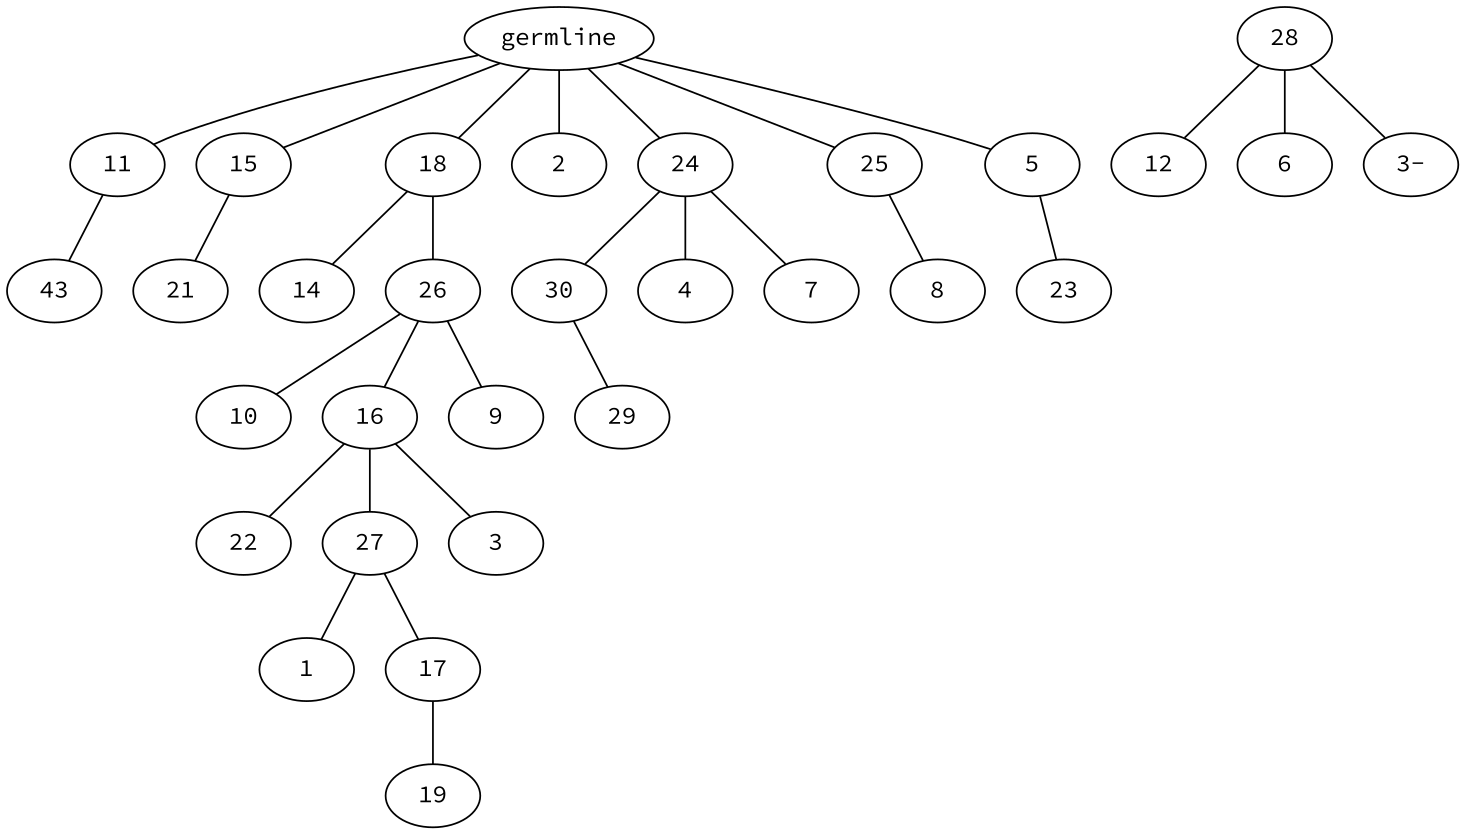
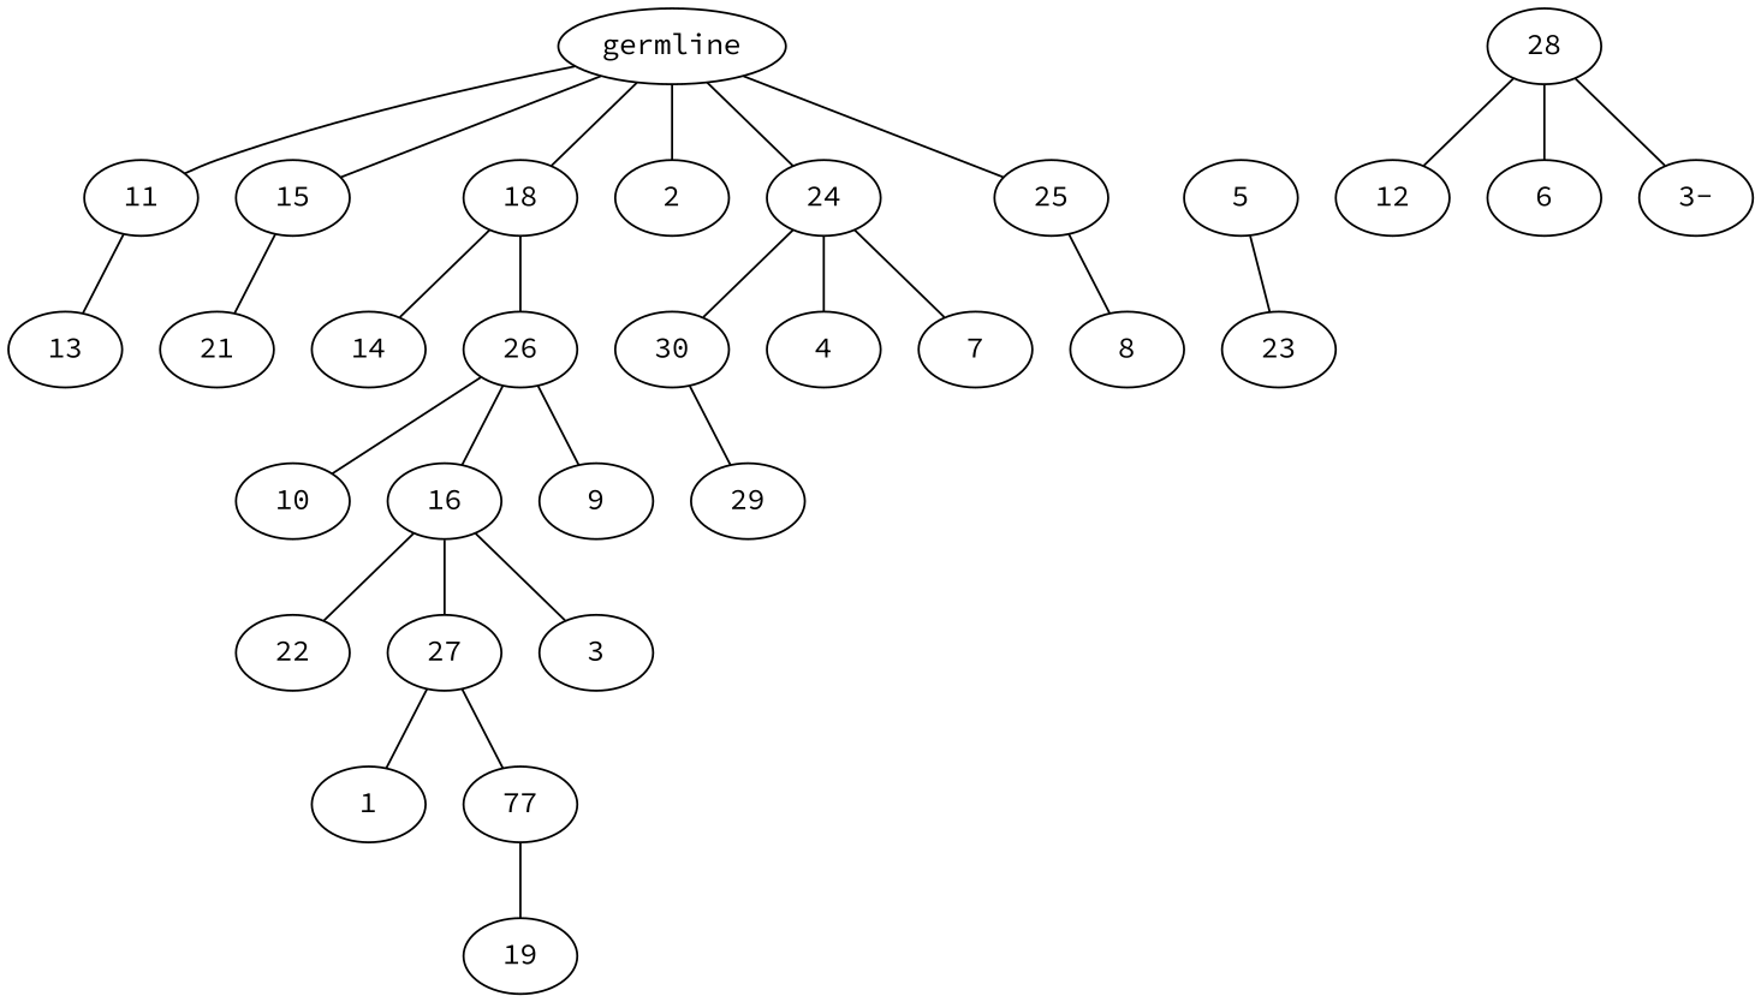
  graph {
    fontname="Source Code Pro"
    node [fontname="Source Code Pro"]
    edge [fontname="Source Code Pro"]
    n1 [label=germline]
    n2 [label=11]
    n3 [label=15]
    n4 [label=18]
    n5 [label=2]
    n6 [label=24]
    n7 [label=25]
    n8 [label=5]
-   n9 [label=43]
+   n9 [label=13]
    n10 [label=21]
    n11 [label=14]
    n12 [label=26]
    n13 [label=30]
    n14 [label=4]
    n15 [label=7]
    n16 [label=8]
    n17 [label=23]
    n18 [label=10]
    n19 [label=16]
    n20 [label=9]
    n21 [label=22]
    n22 [label=27]
    n23 [label=3]
    n24 [label=1]
-   n25 [label=17]
+   n25 [label=77]
    n26 [label=19]
    n27 [label=28]
    n28 [label=12]
    n29 [label=6]
    n30 [label="3-"]
    n31 [label=29]
    n1 -- n2
    n1 -- n3
    n1 -- n4
    n1 -- n5
    n1 -- n6
    n1 -- n7
-   n1 -- n8
    n2 -- n9
    n3 -- n10
    n4 -- n11
    n4 -- n12
    n6 -- n13
    n6 -- n14
    n6 -- n15
    n7 -- n16
    n8 -- n17
    n12 -- n18
    n12 -- n19
    n12 -- n20
    n13 -- n31
    n19 -- n21
    n19 -- n22
    n19 -- n23
    n22 -- n24
    n22 -- n25
    n25 -- n26
    n27 -- n28
    n27 -- n29
    n27 -- n30
  }
